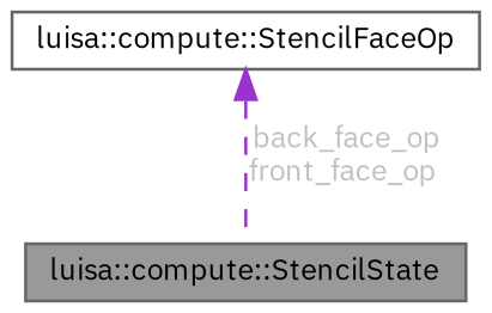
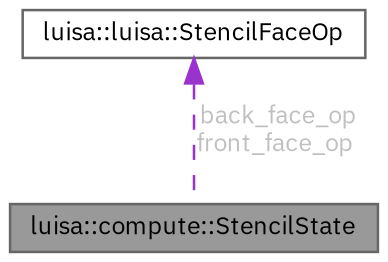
  digraph {
    fontname="IBM Plex Sans"
    node [color=gray40 fontname="IBM Plex Sans" fontsize=10 shape=box style=filled]
    n1 [fillcolor=grey60 fontcolor=black height=0.2 label="luisa::compute::StencilState" width=0.4]
-   n2 [fillcolor=white height=0.2 label="luisa::compute::StencilFaceOp" width=0.4]
+   n2 [fillcolor=white height=0.2 label="luisa::luisa::StencilFaceOp" width=0.4]
    n2 -> n1 [color=darkorchid3 dir=back fontcolor=grey fontname="IBM Plex Sans" fontsize=10 label=" back_face_op\nfront_face_op" labelfontname=Helvetica labelfontsize=10 style=dashed]
  }
